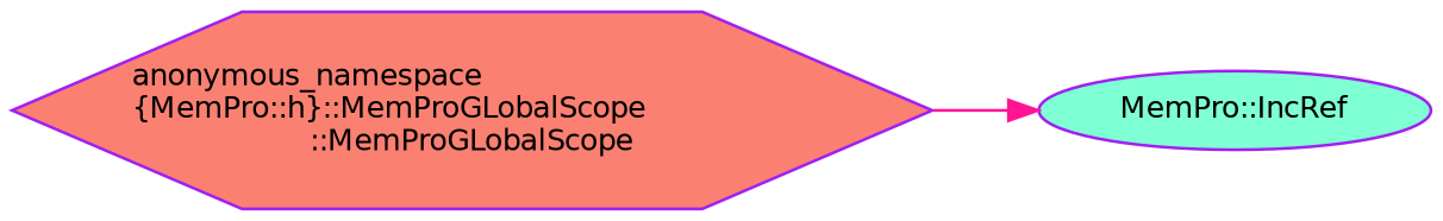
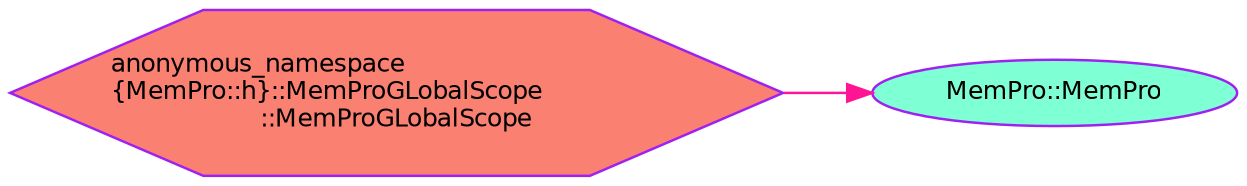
  digraph {
    rankdir=RL
    node [color=purple fontname=Helvetica fontsize=10 style=filled]
-   n1 [fillcolor=aquamarine fontcolor=black height=0.2 label="MemPro::IncRef" shape=ellipse width=0.4]
+   n1 [fillcolor=aquamarine fontcolor=black height=0.2 label="MemPro::MemPro" shape=ellipse width=0.4]
    n2 [fillcolor=salmon height=0.2 label="anonymous_namespace\l\{MemPro::h\}::MemProGLobalScope\l::MemProGLobalScope" shape=hexagon width=0.4]
    n1 -> n2 [color=deeppink dir=back fontname=Helvetica fontsize=10 labelfontname=Helvetica labelfontsize=10 style=solid]
  }
